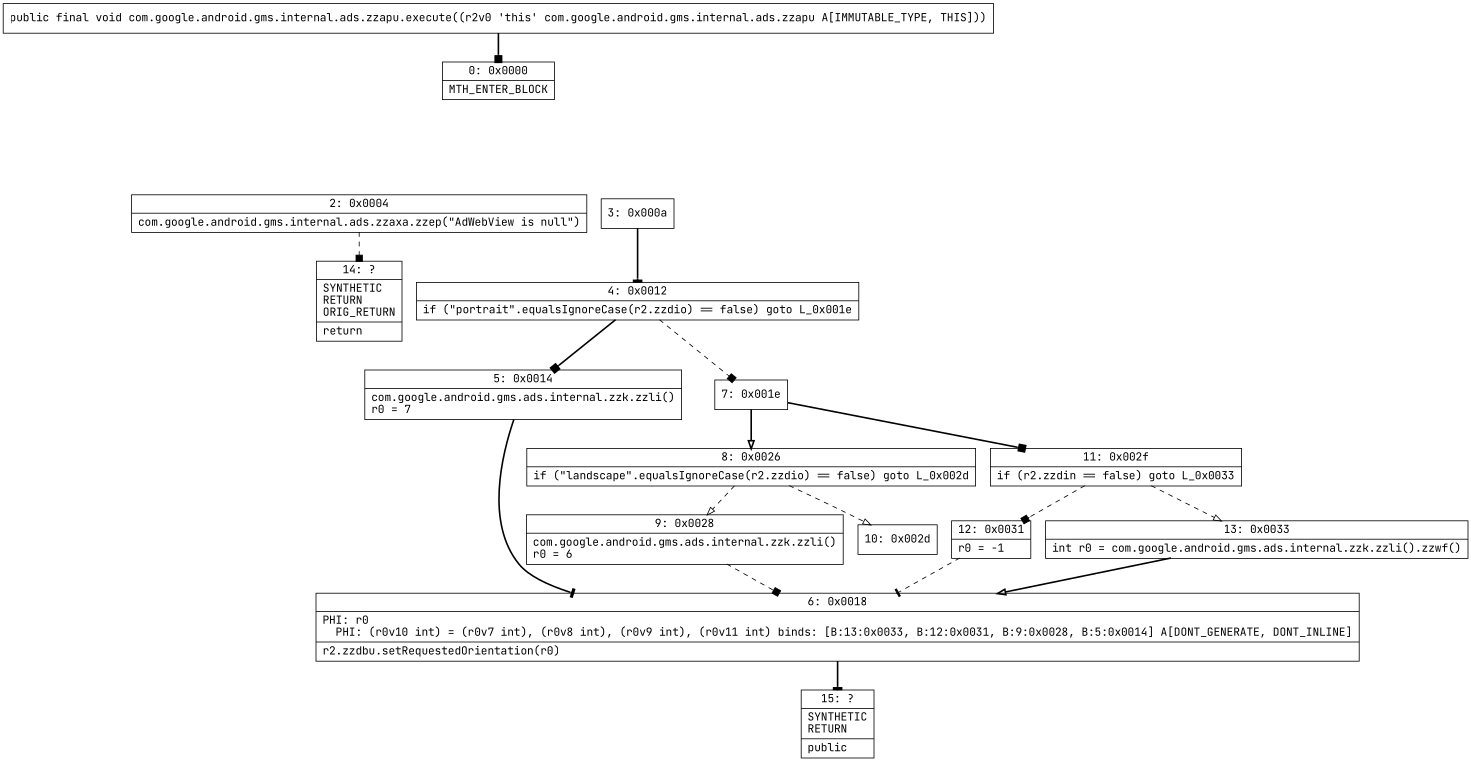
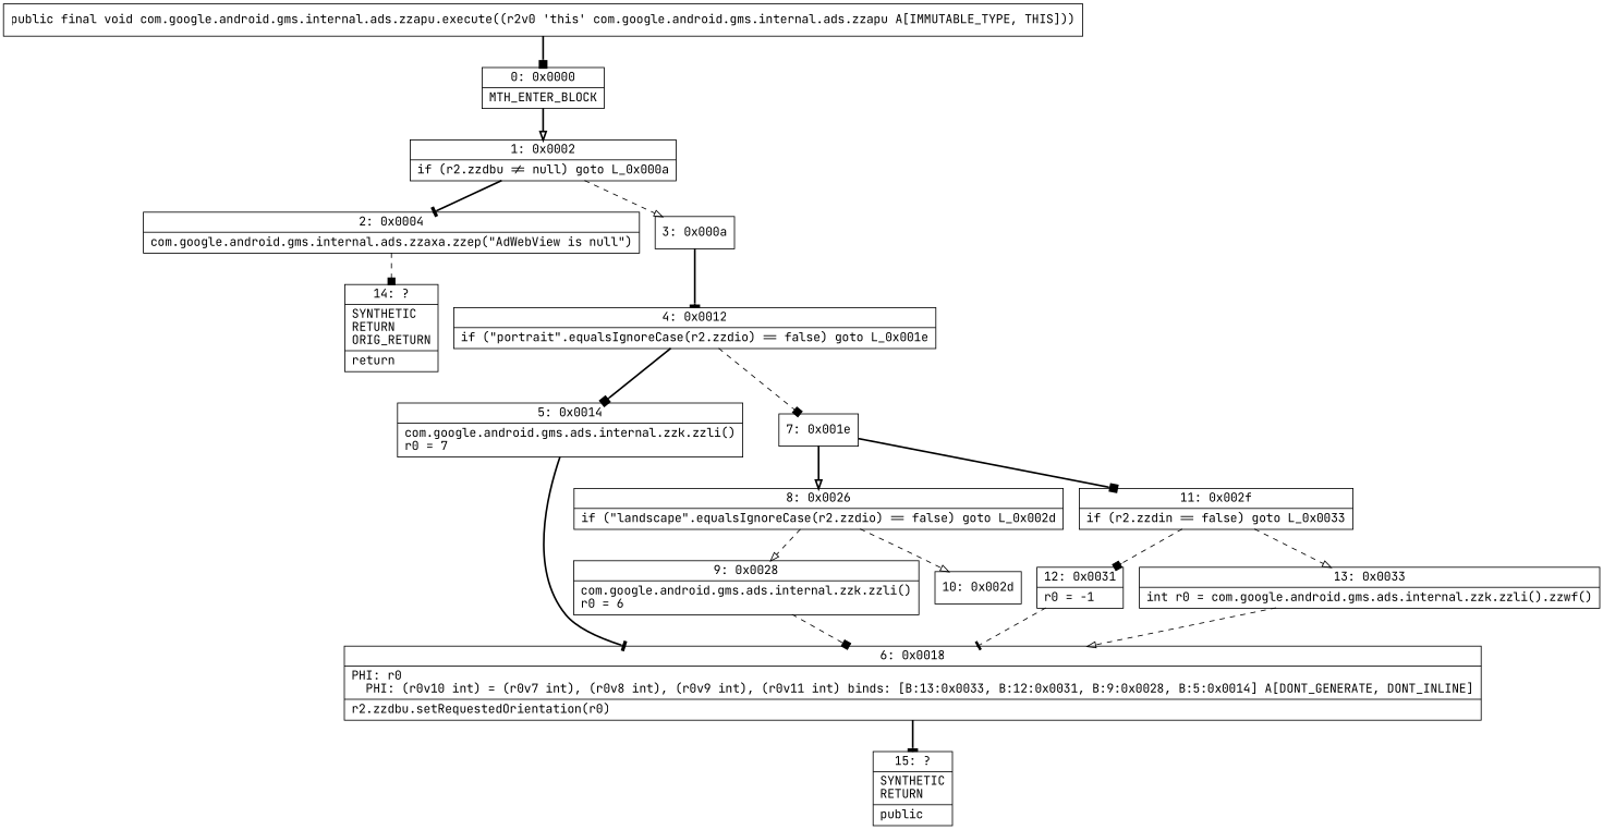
  digraph {
    fontname="JetBrains Mono"
    node [fontname="JetBrains Mono" shape=record]
    edge [arrowhead=onormal fontname="JetBrains Mono" style=dashed]
    n1 [label="{0\:\ 0x0000|MTH_ENTER_BLOCK\l}"]
+   n2 [label="{1\:\ 0x0002|if (r2.zzdbu != null) goto L_0x000a\l}"]
    n3 [label="{2\:\ 0x0004|com.google.android.gms.internal.ads.zzaxa.zzep(\"AdWebView is null\")\l}"]
    n4 [label="{3\:\ 0x000a}"]
    n5 [label="{14\:\ ?|SYNTHETIC\lRETURN\lORIG_RETURN\l|return\l}"]
    n6 [label="{4\:\ 0x0012|if (\"portrait\".equalsIgnoreCase(r2.zzdio) == false) goto L_0x001e\l}"]
    n7 [label="{5\:\ 0x0014|com.google.android.gms.ads.internal.zzk.zzli()\lr0 = 7\l}"]
    n8 [label="{7\:\ 0x001e}"]
    n9 [label="{6\:\ 0x0018|PHI: r0 \l  PHI: (r0v10 int) = (r0v7 int), (r0v8 int), (r0v9 int), (r0v11 int) binds: [B:13:0x0033, B:12:0x0031, B:9:0x0028, B:5:0x0014] A[DONT_GENERATE, DONT_INLINE]\l|r2.zzdbu.setRequestedOrientation(r0)\l}"]
    n10 [label="{8\:\ 0x0026|if (\"landscape\".equalsIgnoreCase(r2.zzdio) == false) goto L_0x002d\l}"]
    n11 [label="{11\:\ 0x002f|if (r2.zzdin == false) goto L_0x0033\l}"]
    n12 [label="{15\:\ ?|SYNTHETIC\lRETURN\l|public\l}"]
    n13 [label="{9\:\ 0x0028|com.google.android.gms.ads.internal.zzk.zzli()\lr0 = 6\l}"]
    n14 [label="{10\:\ 0x002d}"]
    n15 [label="{12\:\ 0x0031|r0 = \-1\l}"]
    n16 [label="{13\:\ 0x0033|int r0 = com.google.android.gms.ads.internal.zzk.zzli().zzwf()\l}"]
    n17 [label="{public final void com.google.android.gms.internal.ads.zzapu.execute((r2v0 'this' com.google.android.gms.internal.ads.zzapu A[IMMUTABLE_TYPE, THIS])) }"]
+   n1 -> n2 [style=bold]
+   n2 -> n3 [arrowhead=tee style=bold]
+   n2 -> n4
    n3 -> n5 [arrowhead=box]
    n4 -> n6 [arrowhead=tee style=bold]
    n6 -> n7 [arrowhead=box style=bold]
    n6 -> n8 [arrowhead=box]
    n7 -> n9 [arrowhead=tee style=bold]
    n8 -> n10 [style=bold]
    n8 -> n11 [arrowhead=box style=bold]
    n9 -> n12 [arrowhead=tee style=bold]
    n10 -> n13
    n10 -> n14
    n11 -> n15 [arrowhead=box]
    n11 -> n16
    n13 -> n9 [arrowhead=box]
    n15 -> n9 [arrowhead=tee]
-   n16 -> n9 [style=bold]
+   n16 -> n9
    n17 -> n1 [arrowhead=box style=bold]
  }
